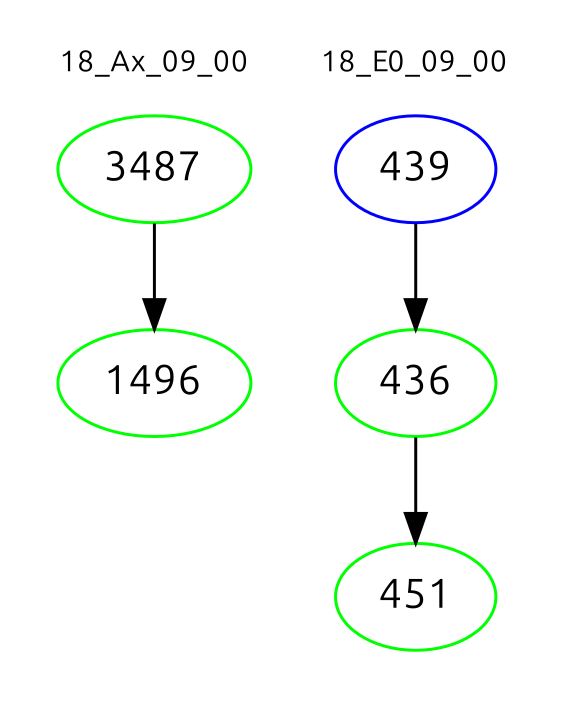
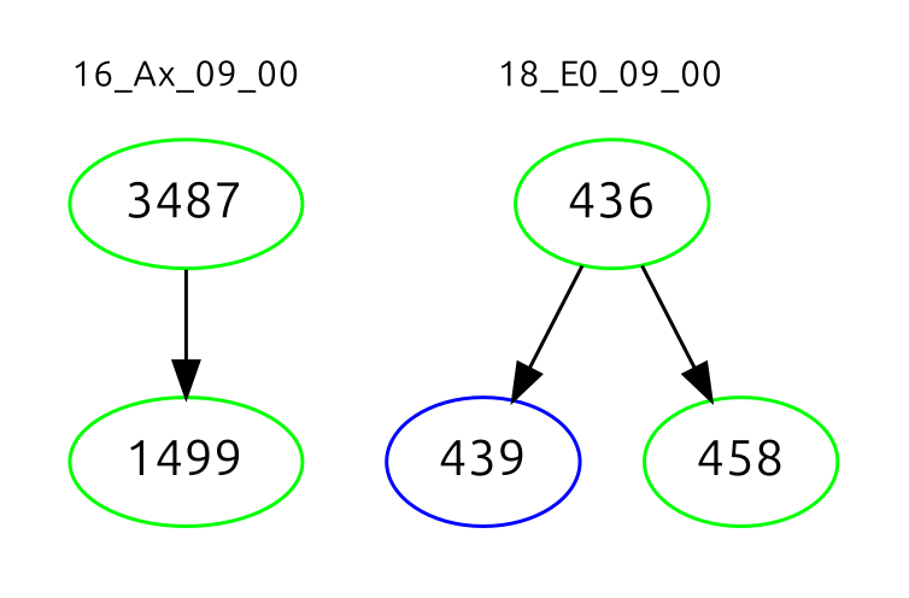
  digraph {
    fontname=Ubuntu
    node [color=green fontname=Ubuntu]
    edge [color=black fontname=Ubuntu]
    n1 [label=3487]
-   n2 [label=1496]
+   n2 [label=1499]
    n3 [label=436]
    n4 [color=blue label=439]
-   n5 [label=451]
+   n5 [label=458]
    subgraph cluster_1 {
      color=white
      fontsize=10
-     label="18_Ax_09_00"
+     label="16_Ax_09_00"
      n1
      n2
    }
    subgraph cluster_2 {
      color=white
      fontsize=10
      label="18_E0_09_00"
      n3
      n4
      n5
    }
    n1 -> n2
-   n4 -> n3
+   n3 -> n4
    n3 -> n5
  }
